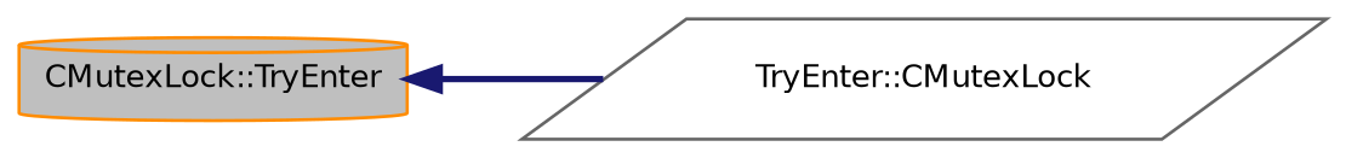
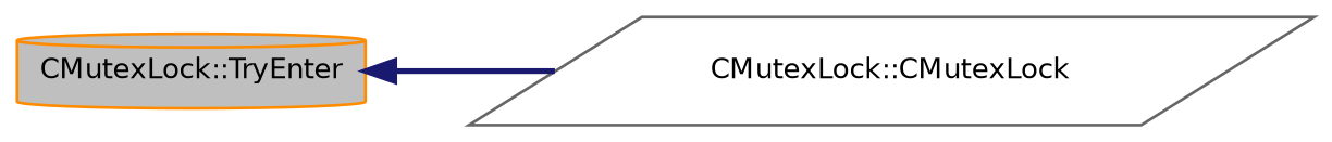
  digraph {
    rankdir=LR
    node [fontname=Helvetica fontsize=10 style=filled]
    n1 [color=darkorange fillcolor=grey75 fontcolor=black height=0.2 label="CMutexLock::TryEnter" shape=cylinder width=0.4]
-   n2 [color=gray40 fillcolor=white height=0.2 label="TryEnter::CMutexLock" shape=parallelogram width=0.4]
+   n2 [color=gray40 fillcolor=white height=0.2 label="CMutexLock::CMutexLock" shape=parallelogram width=0.4]
    n1 -> n2 [color=midnightblue dir=back fontname=Helvetica fontsize=10 labelfontname=Helvetica labelfontsize=10 style=bold]
  }
